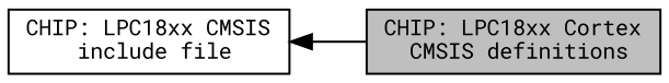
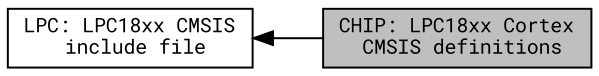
  digraph {
    rankdir=LR
    fontname="Roboto Mono"
    node [color=black fontname="Roboto Mono" fontsize=10 shape=record style=filled]
-   n1 [fillcolor=white height=0.2 label="CHIP: LPC18xx CMSIS\l include file" width=0.4]
+   n1 [fillcolor=white height=0.2 label="LPC: LPC18xx CMSIS\l include file" width=0.4]
    n2 [fillcolor=grey75 fontcolor=black height=0.2 label="CHIP: LPC18xx Cortex\l CMSIS definitions" width=0.4]
    n1 -> n2 [dir=back fontname="Roboto Mono" fontsize=10 labelfontname=Helvetica labelfontsize=10 shape=plaintext style=solid]
  }
